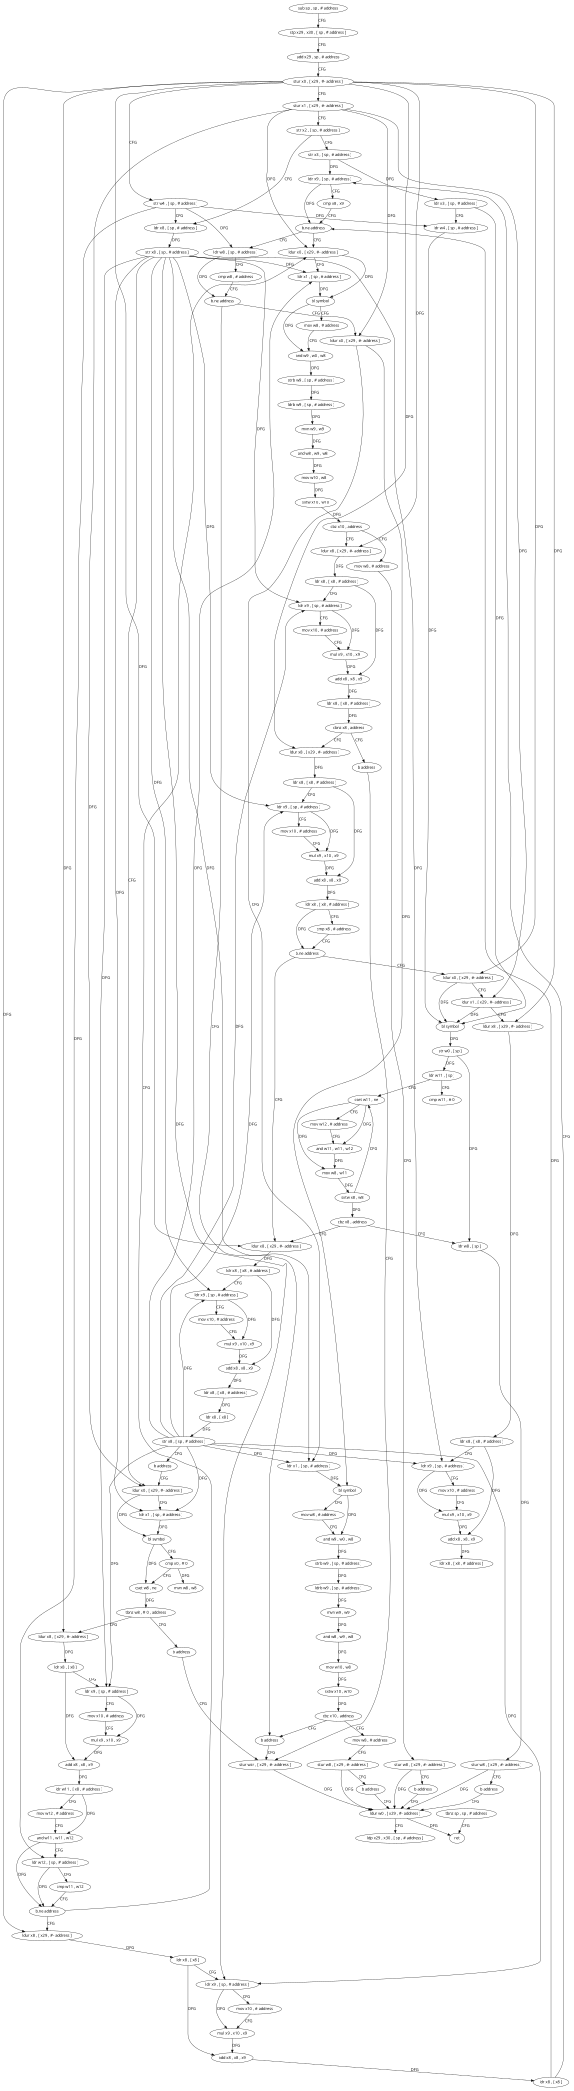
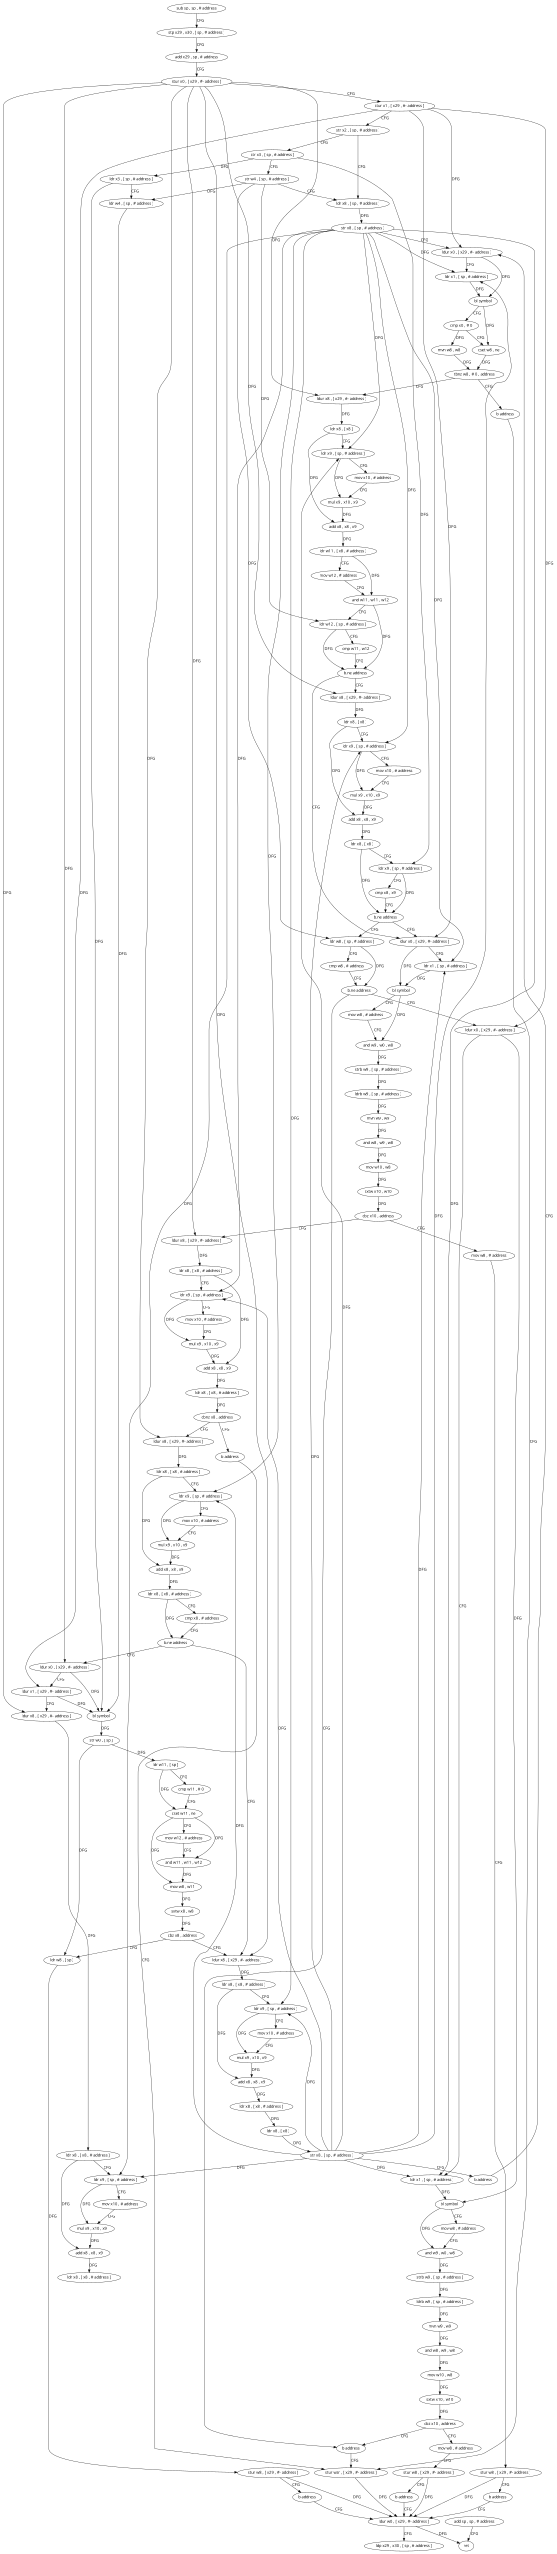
  digraph {
    fontname="Open Sans"
    node [fontname="Open Sans"]
    edge [fontname="Open Sans"]
    n1 [label="sub sp , sp , # address"]
    n2 [label="stp x29 , x30 , [ sp , # address ]"]
    n3 [label="add x29 , sp , # address"]
    n4 [label="stur x0 , [ x29 , #- address ]"]
    n5 [label="stur x1 , [ x29 , #- address ]"]
    n6 [label="ldur x8 , [ x29 , #- address ]"]
    n7 [label="ldur x8 , [ x29 , #- address ]"]
    n8 [label="ldur x8 , [ x29 , #- address ]"]
    n9 [label="ldur x8 , [ x29 , #- address ]"]
    n10 [label="ldur x8 , [ x29 , #- address ]"]
    n11 [label="ldur x0 , [ x29 , #- address ]"]
    n12 [label="ldur x8 , [ x29 , #- address ]"]
    n13 [label="str x2 , [ sp , # address ]"]
    n14 [label="ldur x0 , [ x29 , #- address ]"]
    n15 [label="ldur x0 , [ x29 , #- address ]"]
    n16 [label="ldur x0 , [ x29 , #- address ]"]
    n17 [label="ldur x1 , [ x29 , #- address ]"]
    n18 [label="ldr x8 , [ x8 ]"]
    n19 [label="ldr x8 , [ x8 ]"]
    n20 [label="ldr x8 , [ x8 , # address ]"]
    n21 [label="ldr x8 , [ x8 , # address ]"]
    n22 [label="ldr x8 , [ x8 , # address ]"]
    n23 [label="bl symbol"]
    n24 [label="ldr x8 , [ x8 , # address ]"]
    n25 [label="str x3 , [ sp , # address ]"]
    n26 [label="ldr x8 , [ sp , # address ]"]
    n27 [label="ldr x1 , [ sp , # address ]"]
    n28 [label="bl symbol"]
    n29 [label="ldr x1 , [ sp , # address ]"]
    n30 [label="bl symbol"]
    n31 [label="ldr x1 , [ sp , # address ]"]
    n32 [label="bl symbol"]
    n33 [label="str w4 , [ sp , # address ]"]
    n34 [label="ldr x9 , [ sp , # address ]"]
    n35 [label="ldr x3 , [ sp , # address ]"]
    n36 [label="str x8 , [ sp , # address ]"]
    n37 [label="ldr w12 , [ sp , # address ]"]
    n38 [label="ldr w8 , [ sp , # address ]"]
    n39 [label="ldr w4 , [ sp , # address ]"]
    n40 [label="b.ne address"]
    n41 [label="cmp x8 , x9"]
    n42 [label="b.ne address"]
    n43 [label="cmp w11 , w12"]
    n44 [label="cmp w8 , # address"]
    n45 [label="b.ne address"]
    n46 [label="ldr x9 , [ sp , # address ]"]
    n47 [label="ldr x9 , [ sp , # address ]"]
    n48 [label="ldr x9 , [ sp , # address ]"]
    n49 [label="ldr x9 , [ sp , # address ]"]
    n50 [label="ldr x9 , [ sp , # address ]"]
    n51 [label="ldr x9 , [ sp , # address ]"]
    n52 [label="mov x10 , # address"]
    n53 [label="mul x9 , x10 , x9"]
    n54 [label="mov x10 , # address"]
    n55 [label="mul x9 , x10 , x9"]
    n56 [label="mov x10 , # address"]
    n57 [label="mul x9 , x10 , x9"]
    n58 [label="mov x10 , # address"]
    n59 [label="mul x9 , x10 , x9"]
    n60 [label="mov x10 , # address"]
    n61 [label="mul x9 , x10 , x9"]
    n62 [label="mov x10 , # address"]
    n63 [label="mul x9 , x10 , x9"]
    n64 [label="cmp x0 , # 0"]
    n65 [label="cset w8 , ne"]
    n66 [label="add x8 , x8 , x9"]
    n67 [label="ldr w11 , [ x8 , # address ]"]
    n68 [label="mov w12 , # address"]
    n69 [label="and w11 , w11 , w12"]
    n70 [label="mov w8 , # address"]
    n71 [label="and w9 , w0 , w8"]
    n72 [label="add x8 , x8 , x9"]
    n73 [label="b address"]
    n74 [label="stur wzr , [ x29 , #- address ]"]
    n75 [label="ldur w0 , [ x29 , #- address ]"]
    n76 [label="ldp x29 , x30 , [ sp , # address ]"]
    n77 [label=ret]
    n78 [label="strb w9 , [ sp , # address ]"]
    n79 [label="ldrb w9 , [ sp , # address ]"]
    n80 [label="mvn w9 , w9"]
    n81 [label="and w8 , w9 , w8"]
    n82 [label="mov w10 , w8"]
    n83 [label="sxtw x10 , w10"]
    n84 [label="cbz x10 , address"]
    n85 [label="mov w8 , # address"]
    n86 [label="stur w8 , [ x29 , #- address ]"]
    n87 [label="add x8 , x8 , x9"]
    n88 [label="b address"]
    n89 [label="ldr x8 , [ x8 ]"]
    n90 [label="b address"]
    n91 [label="ldr x8 , [ x8 , # address ]"]
    n92 [label="cbnz x8 , address"]
    n93 [label="b address"]
    n94 [label="add x8 , x8 , x9"]
    n95 [label="mov w8 , # address"]
    n96 [label="and w9 , w0 , w8"]
    n97 [label="ldr x8 , [ x8 , # address ]"]
    n98 [label="cmp x8 , # address"]
    n99 [label="b.ne address"]
    n100 [label="add x8 , x8 , x9"]
    n101 [label="str w0 , [ sp ]"]
-   n102 [label="tbnz sp , sp , # address"]
+   n102 [label="add sp , sp , # address"]
    n103 [label="strb w9 , [ sp , # address ]"]
    n104 [label="ldrb w9 , [ sp , # address ]"]
    n105 [label="mvn w9 , w9"]
    n106 [label="and w8 , w9 , w8"]
    n107 [label="mov w10 , w8"]
    n108 [label="sxtw x10 , w10"]
    n109 [label="cbz x10 , address"]
    n110 [label="mov w8 , # address"]
    n111 [label="stur w8 , [ x29 , #- address ]"]
    n112 [label="b address"]
    n113 [label="ldr x8 , [ x8 , # address ]"]
    n114 [label="ldr x8 , [ x8 ]"]
    n115 [label="str x8 , [ sp , # address ]"]
    n116 [label="b address"]
    n117 [label="add x8 , x8 , x9"]
    n118 [label="ldr x8 , [ x8 , # address ]"]
    n119 [label="ldr w11 , [ sp ]"]
    n120 [label="ldr w8 , [ sp ]"]
    n121 [label="cmp w11 , # 0"]
    n122 [label="cset w11 , ne"]
    n123 [label="stur w8 , [ x29 , #- address ]"]
    n124 [label="mov w12 , # address"]
    n125 [label="and w11 , w11 , w12"]
    n126 [label="mov w8 , w11"]
    n127 [label="sxtw x8 , w8"]
    n128 [label="cbz x8 , address"]
    n129 [label="b address"]
    n130 [label="mvn w8 , w8"]
    n131 [label="tbnz w8 , # 0 , address"]
    n1 -> n2 [label=CFG]
    n2 -> n3 [label=CFG]
    n3 -> n4 [label=CFG]
    n4 -> n5 [label=CFG]
    n4 -> n6 [label=DFG]
    n4 -> n7 [label=DFG]
    n4 -> n8 [label=DFG]
    n4 -> n9 [label=DFG]
    n4 -> n10 [label=DFG]
    n4 -> n11 [label=DFG]
    n4 -> n12 [label=DFG]
    n5 -> n13 [label=CFG]
    n5 -> n14 [label=DFG]
    n5 -> n15 [label=DFG]
    n5 -> n16 [label=DFG]
    n5 -> n17 [label=DFG]
    n6 -> n18 [label=DFG]
    n7 -> n19 [label=DFG]
    n8 -> n20 [label=DFG]
    n9 -> n21 [label=DFG]
    n10 -> n22 [label=DFG]
    n11 -> n17 [label=CFG]
    n11 -> n23 [label=DFG]
    n12 -> n24 [label=DFG]
    n13 -> n25 [label=CFG]
    n13 -> n26 [label=CFG]
    n14 -> n27 [label=CFG]
    n14 -> n28 [label=DFG]
    n15 -> n29 [label=CFG]
    n15 -> n30 [label=DFG]
    n16 -> n31 [label=CFG]
    n16 -> n32 [label=DFG]
    n17 -> n12 [label=CFG]
    n17 -> n23 [label=DFG]
    n18 -> n46 [label=CFG]
    n18 -> n66 [label=DFG]
    n19 -> n47 [label=CFG]
    n19 -> n72 [label=DFG]
    n20 -> n48 [label=CFG]
    n20 -> n87 [label=DFG]
    n21 -> n49 [label=CFG]
    n21 -> n94 [label=DFG]
    n22 -> n50 [label=CFG]
    n22 -> n100 [label=DFG]
    n23 -> n101 [label=DFG]
    n24 -> n51 [label=CFG]
    n24 -> n117 [label=DFG]
-   n4 -> n33 [label=CFG]
+   n25 -> n33 [label=CFG]
    n25 -> n34 [label=DFG]
    n25 -> n35 [label=DFG]
    n26 -> n36 [label=DFG]
    n27 -> n28 [label=DFG]
    n28 -> n64 [label=CFG]
    n28 -> n65 [label=DFG]
    n29 -> n30 [label=DFG]
    n30 -> n70 [label=CFG]
    n30 -> n71 [label=DFG]
    n31 -> n32 [label=DFG]
    n32 -> n95 [label=CFG]
    n32 -> n96 [label=DFG]
    n33 -> n26 [label=CFG]
    n33 -> n37 [label=DFG]
    n33 -> n38 [label=DFG]
    n33 -> n39 [label=DFG]
    n34 -> n40 [label=DFG]
    n34 -> n41 [label=CFG]
    n35 -> n23 [label=DFG]
    n35 -> n39 [label=CFG]
    n36 -> n14 [label=CFG]
    n36 -> n27 [label=DFG]
    n36 -> n29 [label=DFG]
    n36 -> n31 [label=DFG]
    n36 -> n46 [label=DFG]
    n36 -> n47 [label=DFG]
    n36 -> n48 [label=DFG]
    n36 -> n49 [label=DFG]
    n36 -> n50 [label=DFG]
    n36 -> n51 [label=DFG]
    n37 -> n42 [label=DFG]
    n37 -> n43 [label=CFG]
    n38 -> n44 [label=CFG]
    n38 -> n45 [label=DFG]
    n39 -> n23 [label=DFG]
    n40 -> n15 [label=CFG]
    n40 -> n38 [label=CFG]
    n41 -> n40 [label=CFG]
    n42 -> n7 [label=CFG]
    n42 -> n15 [label=CFG]
    n43 -> n42 [label=CFG]
    n44 -> n45 [label=CFG]
    n45 -> n16 [label=CFG]
    n45 -> n90 [label=CFG]
    n46 -> n52 [label=CFG]
    n46 -> n53 [label=DFG]
    n47 -> n54 [label=CFG]
    n47 -> n55 [label=DFG]
    n48 -> n56 [label=CFG]
    n48 -> n57 [label=DFG]
    n49 -> n58 [label=CFG]
    n49 -> n59 [label=DFG]
    n50 -> n60 [label=CFG]
    n50 -> n61 [label=DFG]
    n51 -> n62 [label=CFG]
    n51 -> n63 [label=DFG]
    n52 -> n53 [label=CFG]
    n53 -> n66 [label=DFG]
    n54 -> n55 [label=CFG]
    n55 -> n72 [label=DFG]
    n56 -> n57 [label=CFG]
    n57 -> n87 [label=DFG]
    n58 -> n59 [label=CFG]
    n59 -> n94 [label=DFG]
    n60 -> n61 [label=CFG]
    n61 -> n100 [label=DFG]
    n62 -> n63 [label=CFG]
    n63 -> n117 [label=DFG]
    n64 -> n65 [label=CFG]
    n64 -> n130 [label=DFG]
    n65 -> n131 [label=DFG]
    n66 -> n67 [label=DFG]
    n67 -> n68 [label=CFG]
    n67 -> n69 [label=DFG]
    n68 -> n69 [label=CFG]
    n69 -> n37 [label=CFG]
    n69 -> n42 [label=DFG]
    n70 -> n71 [label=CFG]
    n71 -> n78 [label=DFG]
    n72 -> n89 [label=DFG]
    n73 -> n74 [label=CFG]
    n74 -> n75 [label=DFG]
    n75 -> n76 [label=CFG]
    n75 -> n77 [label=DFG]
    n78 -> n79 [label=DFG]
    n79 -> n80 [label=DFG]
    n80 -> n81 [label=DFG]
    n81 -> n82 [label=DFG]
    n82 -> n83 [label=DFG]
    n83 -> n84 [label=DFG]
    n84 -> n8 [label=CFG]
    n84 -> n85 [label=CFG]
    n85 -> n86 [label=CFG]
    n86 -> n75 [label=DFG]
    n86 -> n88 [label=CFG]
    n87 -> n91 [label=DFG]
    n88 -> n75 [label=CFG]
    n89 -> n34 [label=CFG]
    n89 -> n40 [label=DFG]
    n90 -> n74 [label=CFG]
    n91 -> n92 [label=DFG]
    n92 -> n9 [label=CFG]
    n92 -> n93 [label=CFG]
    n93 -> n74 [label=CFG]
    n94 -> n97 [label=DFG]
    n95 -> n96 [label=CFG]
    n96 -> n103 [label=DFG]
    n97 -> n98 [label=CFG]
    n97 -> n99 [label=DFG]
    n98 -> n99 [label=CFG]
    n99 -> n10 [label=CFG]
    n99 -> n11 [label=CFG]
    n100 -> n113 [label=DFG]
    n101 -> n119 [label=DFG]
    n101 -> n120 [label=DFG]
    n102 -> n77 [label=CFG]
    n103 -> n104 [label=DFG]
    n104 -> n105 [label=DFG]
    n105 -> n106 [label=DFG]
    n106 -> n107 [label=DFG]
    n107 -> n108 [label=DFG]
    n108 -> n109 [label=DFG]
    n109 -> n90 [label=CFG]
    n109 -> n110 [label=CFG]
    n110 -> n111 [label=CFG]
    n111 -> n75 [label=DFG]
    n111 -> n112 [label=CFG]
    n112 -> n75 [label=CFG]
    n113 -> n114 [label=DFG]
    n114 -> n115 [label=DFG]
    n115 -> n27 [label=DFG]
    n115 -> n29 [label=DFG]
    n115 -> n31 [label=DFG]
    n115 -> n46 [label=DFG]
    n115 -> n47 [label=DFG]
    n115 -> n48 [label=DFG]
    n115 -> n49 [label=DFG]
    n115 -> n50 [label=DFG]
    n115 -> n51 [label=DFG]
    n115 -> n116 [label=CFG]
    n116 -> n14 [label=CFG]
    n117 -> n118 [label=DFG]
    n119 -> n121 [label=CFG]
-   n119 -> n122 [label=CFG]
+   n119 -> n122 [label=DFG]
    n120 -> n123 [label=DFG]
-   n127 -> n122 [label=CFG]
+   n121 -> n122 [label=CFG]
    n122 -> n124 [label=CFG]
    n122 -> n125 [label=DFG]
    n122 -> n126 [label=DFG]
    n123 -> n75 [label=DFG]
    n123 -> n129 [label=CFG]
    n124 -> n125 [label=CFG]
    n125 -> n126 [label=DFG]
    n126 -> n127 [label=DFG]
    n127 -> n128 [label=DFG]
    n128 -> n10 [label=CFG]
    n128 -> n120 [label=CFG]
    n129 -> n75 [label=CFG]
+   n130 -> n131 [label=DFG]
    n131 -> n6 [label=CFG]
    n131 -> n73 [label=CFG]
  }
